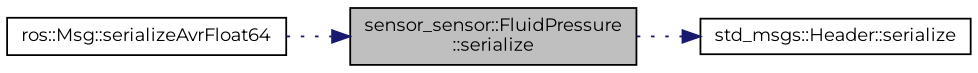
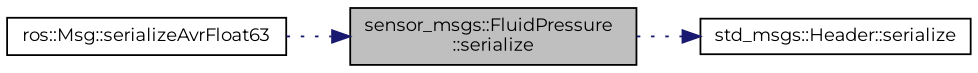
  digraph {
    fontname=Montserrat
    rankdir=LR
    node [color=black fillcolor=white fontname=Montserrat fontsize=10 shape=record style=filled]
    edge [color=midnightblue fontname=Montserrat fontsize=10 labelfontname=Helvetica labelfontsize=10 style=dotted]
-   n1 [fillcolor=grey75 fontcolor=black height=0.2 label="sensor_sensor::FluidPressure\l::serialize" width=0.4]
+   n1 [fillcolor=grey75 fontcolor=black height=0.2 label="sensor_msgs::FluidPressure\l::serialize" width=0.4]
    n2 [height=0.2 label="std_msgs::Header::serialize" width=0.4]
-   n3 [height=0.2 label="ros::Msg::serializeAvrFloat64" width=0.4]
+   n3 [height=0.2 label="ros::Msg::serializeAvrFloat63" width=0.4]
    n1 -> n2
    n3 -> n1
  }
